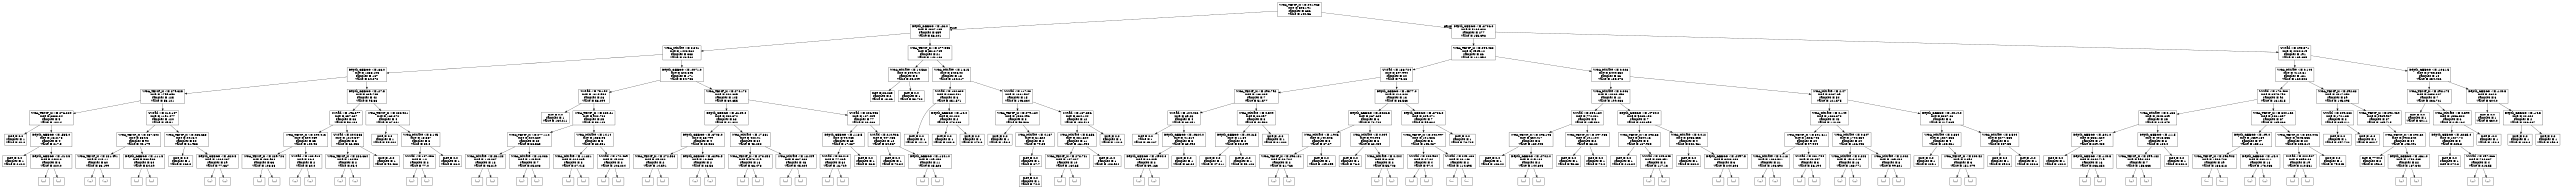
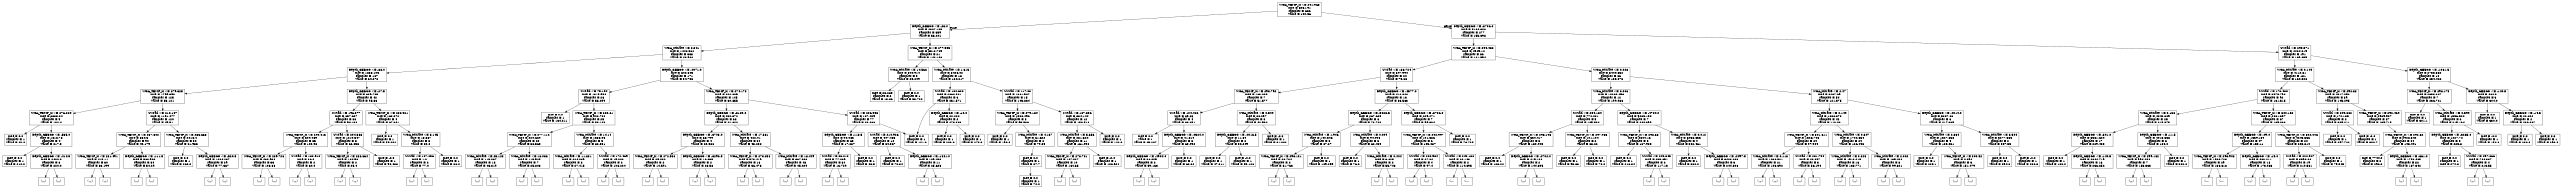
  digraph {
    node [shape=box]
    n1 [label="WOA_TEMP_K <= 291.968\nmse = 6031.91\nsamples = 636\nvalue = 100.56"]
    n2 [label="Depth_GEBCO <= -23.0\nmse = 2387.135\nsamples = 359\nvalue = 56.241"]
    n3 [label="Depth_GEBCO <= -3706.0\nmse = 5104.308\nsamples = 277\nvalue = 155.398"]
    n4 [label="WOA_Nitrate <= 8.341\nmse = 1443.562\nsamples = 338\nvalue = 48.962"]
    n5 [label="WOA_TEMP_K <= 277.555\nmse = 5518.789\nsamples = 21\nvalue = 142.108"]
    n6 [label="WOA_TEMP_K <= 294.438\nmse = 4949.12\nsamples = 86\nvalue = 121.594"]
    n7 [label="SWrad <= 295.571\nmse = 4484.319\nsamples = 191\nvalue = 169.659"]
    n8 [label="Depth_GEBCO <= -88.0\nmse = 1853.103\nsamples = 167\nvalue = 64.272"]
    n9 [label="Depth_GEBCO <= -4071.0\nmse = 642.643\nsamples = 171\nvalue = 34.733"]
    n10 [label="WOA_Nitrate <= 14.568\nmse = 340.914\nsamples = 3\nvalue = 25.249"]
    n11 [label="WOA_Nitrate <= 1.315\nmse = 3426.02\nsamples = 18\nvalue = 164.217"]
    n12 [label="WOA_TEMP_K <= 279.325\nmse = 1799.398\nsamples = 125\nvalue = 53.121"]
    n13 [label="Depth_GEBCO <= -27.5\nmse = 689.705\nsamples = 42\nvalue = 95.36"]
    n14 [label="SWrad <= 75.154\nmse = 1315.954\nsamples = 26\nvalue = 56.299"]
    n15 [label="WOA_TEMP_K <= 274.173\nmse = 422.889\nsamples = 145\nvalue = 30.855"]
    n16 [label="WOA_TEMP_K <= 276.224\nmse = 6383.04\nsamples = 5\nvalue = 182.4"]
    n17 [label="SWrad <= 210.107\nmse = 1191.477\nsamples = 120\nvalue = 49.51"]
    n18 [label="SWrad <= 196.377\nmse = 657.607\nsamples = 38\nvalue = 98.136"]
    n19 [label="WOA_TEMP_K <= 288.921\nmse = 163.072\nsamples = 4\nvalue = 67.601"]
    n20 [label="mse = 0.0\nsamples = 1\nvalue = 42.0"]
    n21 [label="Depth_GEBCO <= -535.0\nmse = 1818.75\nsamples = 4\nvalue = 217.5"]
    n22 [label="WOA_TEMP_K <= 287.602\nmse = 564.5\nsamples = 90\nvalue = 40.179"]
    n23 [label="WOA_TEMP_K <= 285.663\nmse = 2016.4\nsamples = 30\nvalue = 81.933"]
    n24 [label="mse = 0.0\nsamples = 1\nvalue = 210.0"]
    n25 [label="Depth_GEBCO <= -414.5\nmse = 2400.0\nsamples = 3\nvalue = 220.0"]
    n26 [label="(...)"]
    n27 [label="(...)"]
    n28 [label="WOA_TEMP_K <= 281.491\nmse = 415.11\nsamples = 60\nvalue = 33.199"]
    n29 [label="Depth_GEBCO <= -111.5\nmse = 568.906\nsamples = 30\nvalue = 54.29"]
    n30 [label="mse = 0.0\nsamples = 1\nvalue = 260.0"]
    n31 [label="Depth_GEBCO <= -520.5\nmse = 1234.237\nsamples = 29\nvalue = 77.367"]
    n32 [label="(...)"]
    n33 [label="(...)"]
    n34 [label="(...)"]
    n35 [label="(...)"]
    n36 [label="(...)"]
    n37 [label="(...)"]
    n38 [label="WOA_TEMP_K <= 290.415\nmse = 509.469\nsamples = 35\nvalue = 100.98"]
    n39 [label="SWrad <= 204.366\nmse = 1219.547\nsamples = 3\nvalue = 66.853"]
    n40 [label="mse = 0.0\nsamples = 1\nvalue = 55.202"]
    n41 [label="WOA_Nitrate <= 3.145\nmse = 18.667\nsamples = 3\nvalue = 80.0"]
    n42 [label="WOA_TEMP_K <= 289.726\nmse = 430.938\nsamples = 33\nvalue = 103.88"]
    n43 [label="SWrad <= 188.913\nmse = 36.0\nsamples = 2\nvalue = 64.0"]
    n44 [label="WOA_TEMP_K <= 286.664\nmse = 184.96\nsamples = 2\nvalue = 25.4"]
    n45 [label="mse = -0.0\nsamples = 1\nvalue = 94.488"]
    n46 [label="(...)"]
    n47 [label="(...)"]
    n48 [label="(...)"]
    n49 [label="(...)"]
    n50 [label="(...)"]
    n51 [label="(...)"]
    n52 [label="SWrad <= 187.256\nmse = 1.0\nsamples = 2\nvalue = 77.0"]
    n53 [label="mse = 0.0\nsamples = 1\nvalue = 86.0"]
    n54 [label="(...)"]
    n55 [label="(...)"]
    n56 [label="mse = 0.0\nsamples = 1\nvalue = 134.211"]
    n57 [label="WOA_TEMP_K <= 280.21\nmse = 902.786\nsamples = 25\nvalue = 50.148"]
    n58 [label="Depth_GEBCO <= -3129.0\nmse = 430.372\nsamples = 68\nvalue = 41.822"]
    n59 [label="SWrad <= 206.953\nmse = 187.409\nsamples = 77\nvalue = 20.266"]
    n60 [label="WOA_TEMP_K <= 277.112\nmse = 220.689\nsamples = 20\nvalue = 38.565"]
    n61 [label="WOA_Nitrate <= 14.14\nmse = 1385.05\nsamples = 5\nvalue = 82.581"]
    n62 [label="WOA_Nitrate <= 25.123\nmse = 115.037\nsamples = 13\nvalue = 46.819"]
    n63 [label="WOA_Nitrate <= 16.036\nmse = 115.925\nsamples = 7\nvalue = 25.808"]
    n64 [label="WOA_Nitrate <= 11.831\nmse = 224.839\nsamples = 3\nvalue = 27.415"]
    n65 [label="SWrad <= 172.469\nmse = 19.008\nsamples = 2\nvalue = 106.224"]
    n66 [label="(...)"]
    n67 [label="(...)"]
    n68 [label="(...)"]
    n69 [label="(...)"]
    n70 [label="(...)"]
    n71 [label="(...)"]
    n72 [label="(...)"]
    n73 [label="(...)"]
    n74 [label="Depth_GEBCO <= -3703.0\nmse = 68.799\nsamples = 4\nvalue = 20.586"]
    n75 [label="WOA_Nitrate <= 17.381\nmse = 422.41\nsamples = 64\nvalue = 43.238"]
    n76 [label="Depth_GEBCO <= -118.5\nmse = 90.083\nsamples = 65\nvalue = 17.287"]
    n77 [label="SWrad <= 210.926\nmse = 407.455\nsamples = 12\nvalue = 34.567"]
    n78 [label="WOA_TEMP_K <= 272.566\nmse = 29.002\nsamples = 2\nvalue = 14.591"]
    n79 [label="Depth_GEBCO <= -3296.5\nmse = 10.035\nsamples = 2\nvalue = 28.58"]
    n80 [label="WOA_TEMP_K <= 273.258\nmse = 573.419\nsamples = 16\nvalue = 36.478"]
    n81 [label="WOA_Nitrate <= 18.449\nmse = 367.063\nsamples = 48\nvalue = 45.029"]
    n82 [label="(...)"]
    n83 [label="(...)"]
    n84 [label="(...)"]
    n85 [label="(...)"]
    n86 [label="(...)"]
    n87 [label="(...)"]
    n88 [label="(...)"]
    n89 [label="(...)"]
    n90 [label="SWrad <= 33.013\nmse = 77.069\nsamples = 64\nvalue = 16.729"]
    n91 [label="mse = 0.0\nsamples = 1\nvalue = 43.5"]
    n92 [label="mse = 0.0\nsamples = 1\nvalue = 70.34"]
    n93 [label="Depth_GEBCO <= -1841.0\nmse = 109.403\nsamples = 11\nvalue = 25.623"]
    n94 [label="(...)"]
    n95 [label="(...)"]
    n96 [label="(...)"]
    n97 [label="(...)"]
    n98 [label="mse = 23.285\nsamples = 2\nvalue = 13.86"]
    n99 [label="mse = 0.0\nsamples = 1\nvalue = 53.722"]
    n100 [label="SWrad <= 182.623\nmse = 2860.531\nsamples = 3\nvalue = 251.571"]
    n101 [label="SWrad <= 117.08\nmse = 1361.987\nsamples = 15\nvalue = 143.834"]
    n102 [label="mse = 0.0\nsamples = 1\nvalue = 121.0"]
    n103 [label="Depth_GEBCO <= -10.0\nmse = 22.222\nsamples = 2\nvalue = 273.333"]
    n104 [label="WOA_TEMP_K <= 279.184\nmse = 1538.496\nsamples = 3\nvalue = 95.586"]
    n105 [label="SWrad <= 187.336\nmse = 384.144\nsamples = 12\nvalue = 158.518"]
    n106 [label="mse = 0.0\nsamples = 1\nvalue = 280.0"]
    n107 [label="mse = 0.0\nsamples = 1\nvalue = 270.0"]
    n108 [label="mse = 0.0\nsamples = 1\nvalue = 190.0"]
    n109 [label="WOA_Nitrate <= 4.167\nmse = 61.622\nsamples = 2\nvalue = 79.85"]
    n110 [label="WOA_Nitrate <= 5.656\nmse = 281.624\nsamples = 11\nvalue = 161.996"]
    n111 [label="mse = 0.0\nsamples = 1\nvalue = 122.0"]
    n112 [label="mse = 0.0\nsamples = 1\nvalue = 87.7"]
    n113 [label="mse = 0.0\nsamples = 1\nvalue = 72.0"]
    n114 [label="WOA_TEMP_K <= 278.731\nmse = 147.827\nsamples = 10\nvalue = 164.65"]
    n115 [label="mse = -0.0\nsamples = 1\nvalue = 108.924"]
    n116 [label="(...)"]
    n117 [label="(...)"]
    n118 [label="SWrad <= 138.724\nmse = 597.994\nsamples = 20\nvalue = 75.63"]
    n119 [label="WOA_Nitrate <= 0.028\nmse = 5440.652\nsamples = 66\nvalue = 135.873"]
    n120 [label="WOA_Nitrate <= 0.144\nmse = 4112.61\nsamples = 181\nvalue = 164.308"]
    n121 [label="Depth_GEBCO <= -1081.5\nmse = 2733.832\nsamples = 10\nvalue = 254.426"]
    n122 [label="WOA_TEMP_K <= 293.792\nmse = 163.805\nsamples = 7\nvalue = 51.577"]
    n123 [label="Depth_GEBCO <= -4577.0\nmse = 412.828\nsamples = 13\nvalue = 86.563"]
    n124 [label="WOA_Nitrate <= 0.006\nmse = 10280.493\nsamples = 12\nvalue = 199.086"]
    n125 [label="WOA_Nitrate <= 2.47\nmse = 3237.69\nsamples = 54\nvalue = 121.575"]
    n126 [label="SWrad <= 104.426\nmse = 89.03\nsamples = 4\nvalue = 60.251"]
    n127 [label="WOA_Nitrate <= 0.549\nmse = 88.097\nsamples = 3\nvalue = 42.902"]
    n128 [label="Depth_GEBCO <= -5023.5\nmse = 267.625\nsamples = 6\nvalue = 73.742"]
    n129 [label="Depth_GEBCO <= -3786.0\nmse = 229.271\nsamples = 7\nvalue = 99.384"]
    n130 [label="mse = 0.0\nvalue = 1\nvalue = 45.287"]
    n131 [label="Depth_GEBCO <= -4324.0\nmse = 41.319\nsamples = 3\nvalue = 63.992"]
    n132 [label="Depth_GEBCO <= -4016.5\nmse = 11.89\nsamples = 2\nvalue = 50.249"]
    n133 [label="mse = -0.0\nsamples = 1\nvalue = 31.882"]
    n134 [label="Depth_GEBCO <= -4904.0\nmse = 36.009\nsamples = 2\nvalue = 59.163"]
    n135 [label="mse = 0.0\nsamples = 1\nvalue = 68.82"]
    n136 [label="(...)"]
    n137 [label="(...)"]
    n138 [label="mse = 0.0\nsamples = 1\nvalue = 47.811"]
    n139 [label="mse = -0.0\nsamples = 1\nvalue = 55.126"]
    n140 [label="WOA_Nitrate <= 1.946\nmse = 140.346\nsamples = 3\nvalue = 87.27"]
    n141 [label="WOA_Nitrate <= 0.009\nmse = 94.096\nsamples = 3\nvalue = 62.469"]
    n142 [label="WOA_TEMP_K <= 292.997\nmse = 101.386\nsamples = 6\nvalue = 105.087"]
    n143 [label="mse = 0.0\nsamples = 1\nvalue = 73.725"]
    n144 [label="WOA_TEMP_K <= 293.131\nmse = 23.784\nsamples = 2\nvalue = 81.763"]
    n145 [label="mse = 0.0\nsamples = 1\nvalue = 109.299"]
    n146 [label="mse = 0.0\nsamples = 1\nvalue = 76.0"]
    n147 [label="WOA_Nitrate <= 0.404\nmse = 3.825\nsamples = 2\nvalue = 55.703"]
    n148 [label="(...)"]
    n149 [label="(...)"]
    n150 [label="(...)"]
    n151 [label="(...)"]
    n152 [label="SWrad <= 230.934\nmse = 27.04\nsamples = 4\nvalue = 97.4"]
    n153 [label="SWrad <= 245.136\nmse = 28.143\nsamples = 2\nvalue = 114.695"]
    n154 [label="(...)"]
    n155 [label="(...)"]
    n156 [label="(...)"]
    n157 [label="(...)"]
    n158 [label="SWrad <= 254.134\nmse = 772.081\nsamples = 5\nvalue = 109.582"]
    n159 [label="Depth_GEBCO <= -4784.0\nmse = 9265.158\nsamples = 7\nvalue = 240.395"]
    n160 [label="WOA_Nitrate <= 0.149\nmse = 1686.373\nsamples = 48\nvalue = 110.08"]
    n161 [label="Depth_GEBCO <= -4014.0\nmse = 5887.86\nsamples = 6\nvalue = 217.369"]
    n162 [label="WOA_TEMP_K <= 296.196\nmse = 530.417\nsamples = 3\nvalue = 130.943"]
    n163 [label="WOA_TEMP_K <= 297.955\nmse = 101.104\nsamples = 2\nvalue = 88.22"]
    n164 [label="WOA_TEMP_K <= 298.65\nmse = 2804.16\nsamples = 3\nvalue = 167.985"]
    n165 [label="WOA_Nitrate <= 0.012\nmse = 6456.855\nsamples = 4\nvalue = 302.461"]
    n166 [label="mse = 0.0\nsamples = 1\nvalue = 103.22"]
    n167 [label="Depth_GEBCO <= -4702.0\nmse = 219.188\nsamples = 2\nvalue = 144.805"]
    n168 [label="mse = 0.0\nsamples = 1\nvalue = 95.33"]
    n169 [label="mse = 0.0\nsamples = 1\nvalue = 74.0"]
    n170 [label="(...)"]
    n171 [label="(...)"]
    n172 [label="mse = 0.0\nsamples = 1\nvalue = 218.84"]
    n173 [label="SWrad <= 245.345\nmse = 435.891\nsamples = 2\nvalue = 117.13"]
    n174 [label="mse = 0.0\nsamples = 1\nvalue = 380.0"]
    n175 [label="Depth_GEBCO <= -4497.5\nmse = 3408.283\nsamples = 3\nvalue = 244.306"]
    n176 [label="(...)"]
    n177 [label="(...)"]
    n178 [label="(...)"]
    n179 [label="(...)"]
    n180 [label="WOA_TEMP_K <= 301.611\nmse = 1326.746\nsamples = 24\nvalue = 97.904"]
    n181 [label="WOA_Nitrate <= 0.647\nmse = 1702.654\nsamples = 24\nvalue = 126.443"]
    n182 [label="WOA_Nitrate <= 2.834\nmse = 1327.858\nsamples = 4\nvalue = 183.031"]
    n183 [label="WOA_Nitrate <= 3.504\nmse = 3277.563\nsamples = 2\nvalue = 337.55"]
    n184 [label="WOA_Nitrate <= 0.118\nmse = 1236.521\nsamples = 21\nvalue = 103.392"]
    n185 [label="SWrad <= 231.754\nmse = 43.857\nsamples = 3\nvalue = 56.194"]
    n186 [label="WOA_Nitrate <= 0.346\nmse = 1913.215\nsamples = 16\nvalue = 138.771"]
    n187 [label="WOA_Nitrate <= 2.002\nmse = 169.488\nsamples = 8\nvalue = 99.321"]
    n188 [label="(...)"]
    n189 [label="(...)"]
    n190 [label="(...)"]
    n191 [label="(...)"]
    n192 [label="(...)"]
    n193 [label="(...)"]
    n194 [label="(...)"]
    n195 [label="(...)"]
    n196 [label="mse = 0.0\nsamples = 1\nvalue = 225.1"]
    n197 [label="WOA_TEMP_K <= 300.52\nmse = 0.892\nsamples = 3\nvalue = 151.479"]
    n198 [label="mse = 0.0\nsamples = 1\nvalue = 394.8"]
    n199 [label="mse = -0.0\nsamples = 1\nvalue = 280.3"]
    n200 [label="(...)"]
    n201 [label="(...)"]
    n202 [label="SWrad <= 176.488\nmse = 3575.793\nsamples = 92\nvalue = 181.515"]
    n203 [label="WOA_TEMP_K <= 292.38\nmse = 4017.092\nsamples = 89\nvalue = 145.295"]
    n204 [label="WOA_TEMP_K <= 298.175\nmse = 2353.327\nsamples = 7\nvalue = 236.721"]
    n205 [label="Depth_GEBCO <= -140.5\nmse = 464.0\nsamples = 3\nvalue = 304.0"]
    n206 [label="WOA_Nitrate <= 0.138\nmse = 4043.609\nsamples = 25\nvalue = 215.875"]
    n207 [label="WOA_TEMP_K <= 300.152\nmse = 2881.357\nsamples = 67\nvalue = 169.868"]
    n208 [label="SWrad <= 249.882\nmse = 1721.35\nsamples = 2\nvalue = 339.211"]
    n209 [label="WOA_TEMP_K <= 292.469\nmse = 2969.907\nsamples = 87\nvalue = 139.715"]
    n210 [label="Depth_GEBCO <= -301.0\nmse = 3381.629\nsamples = 17\nvalue = 229.483"]
    n211 [label="Depth_GEBCO <= -11.5\nmse = 4013.636\nsamples = 8\nvalue = 180.0"]
    n212 [label="Depth_GEBCO <= -49.0\nmse = 1359.189\nsamples = 47\nvalue = 153.11"]
    n213 [label="WOA_TEMP_K <= 302.046\nmse = 4243.556\nsamples = 20\nvalue = 203.814"]
    n214 [label="mse = 0.0\nsamples = 1\nvalue = 130.0"]
    n215 [label="Depth_GEBCO <= -140.5\nmse = 2844.719\nsamples = 16\nvalue = 236.852"]
    n216 [label="WOA_TEMP_K <= 299.182\nmse = 994.444\nsamples = 7\nvalue = 153.333"]
    n217 [label="mse = 0.0\nsamples = 1\nvalue = 300.0"]
    n218 [label="(...)"]
    n219 [label="(...)"]
    n220 [label="(...)"]
    n221 [label="(...)"]
    n222 [label="WOA_TEMP_K <= 293.908\nmse = 1500.723\nsamples = 29\nvalue = 138.818"]
    n223 [label="Depth_GEBCO <= -15.0\nmse = 480.211\nsamples = 18\nvalue = 173.033"]
    n224 [label="SWrad <= 222.927\nmse = 3593.08\nsamples = 19\nvalue = 210.531"]
    n225 [label="mse = 0.0\nsamples = 1\nvalue = 79.545"]
    n226 [label="(...)"]
    n227 [label="(...)"]
    n228 [label="(...)"]
    n229 [label="(...)"]
    n230 [label="(...)"]
    n231 [label="(...)"]
    n232 [label="mse = 0.0\nsamples = 1\nvalue = 297.722"]
    n233 [label="mse = -0.0\nsamples = 1\nvalue = 380.7"]
    n234 [label="WOA_TEMP_K <= 292.52\nmse = 2928.342\nsamples = 84\nvalue = 143.491"]
    n235 [label="mse = 7744.0\nsamples = 2\nvalue = 296.0"]
    n236 [label="Depth_GEBCO <= -361.0\nmse = 1758.485\nsamples = 82\nvalue = 137.342"]
    n237 [label="(...)"]
    n238 [label="(...)"]
    n239 [label="mse = 0.0\nsamples = 1\nvalue = 301.1"]
    n240 [label="WOA_Nitrate <= 0.599\nmse = 1556.522\nsamples = 6\nvalue = 219.164"]
    n241 [label="mse = 0.0\nsamples = 1\nvalue = 330.0"]
    n242 [label="Depth_GEBCO <= -14.5\nmse = 22.222\nsamples = 2\nvalue = 286.667"]
    n243 [label="Depth_GEBCO <= -3265.0\nmse = 1227.72\nsamples = 5\nvalue = 225.8"]
    n244 [label="mse = -0.0\nsamples = 1\nvalue = 152.8"]
    n245 [label="mse = 0.0\nsamples = 1\nmse = 274.8"]
    n246 [label="SWrad <= 297.866\nmse = 784.337\nsamples = 4\nvalue = 213.55"]
    n247 [label="(...)"]
    n248 [label="(...)"]
    n249 [label="mse = 0.0\nsamples = 1\nvalue = 280.0"]
    n250 [label="mse = 0.0\nsamples = 1\nvalue = 290.0"]
    n1 -> n2 [headlabel=True labelangle=45 labeldistance=2.5]
    n1 -> n3 [headlabel=False labelangle=-45 labeldistance=2.5]
    n2 -> n4
    n2 -> n5
    n3 -> n6
    n3 -> n7
    n4 -> n8
    n4 -> n9
    n5 -> n10
    n5 -> n11
    n6 -> n118
    n6 -> n119
    n7 -> n120
    n7 -> n121
    n8 -> n12
    n8 -> n13
    n9 -> n14
    n9 -> n15
    n10 -> n98
    n10 -> n99
    n11 -> n100
    n11 -> n101
    n12 -> n16
    n12 -> n17
    n13 -> n18
    n13 -> n19
    n14 -> n56
    n14 -> n57
    n15 -> n58
    n15 -> n59
    n16 -> n20
    n16 -> n21
    n17 -> n22
    n17 -> n23
    n18 -> n38
    n18 -> n39
    n19 -> n40
    n19 -> n41
    n21 -> n24
    n21 -> n25
    n22 -> n28
    n22 -> n29
    n23 -> n30
    n23 -> n31
    n25 -> n26
    n25 -> n27
    n28 -> n32
    n28 -> n33
    n29 -> n34
    n29 -> n35
    n31 -> n36
    n31 -> n37
    n38 -> n42
    n38 -> n43
    n39 -> n44
    n39 -> n45
    n41 -> n52
    n41 -> n53
    n42 -> n46
    n42 -> n47
    n43 -> n48
    n43 -> n49
    n44 -> n50
    n44 -> n51
    n52 -> n54
    n52 -> n55
    n57 -> n60
    n57 -> n61
    n58 -> n74
    n58 -> n75
    n59 -> n76
-   n59 -> n77
+   n59 -> n102
    n60 -> n62
    n60 -> n63
    n61 -> n64
    n61 -> n65
    n62 -> n66
    n62 -> n67
    n63 -> n68
    n63 -> n69
    n64 -> n70
    n64 -> n71
    n65 -> n72
    n65 -> n73
    n74 -> n78
    n74 -> n79
    n75 -> n80
    n75 -> n81
    n76 -> n90
    n76 -> n91
    n77 -> n92
    n77 -> n93
    n78 -> n82
    n78 -> n83
    n79 -> n84
    n79 -> n85
    n80 -> n86
    n80 -> n87
    n81 -> n88
    n81 -> n89
    n90 -> n94
    n90 -> n95
    n93 -> n96
    n93 -> n97
    n100 -> n102
    n100 -> n103
    n101 -> n104
    n101 -> n105
    n103 -> n106
    n103 -> n107
    n104 -> n108
    n104 -> n109
    n105 -> n110
    n105 -> n111
    n109 -> n112
    n110 -> n114
    n110 -> n115
    n112 -> n113
    n114 -> n116
    n114 -> n117
    n118 -> n122
    n118 -> n123
    n119 -> n124
    n119 -> n125
    n120 -> n202
    n120 -> n203
    n121 -> n204
    n121 -> n205
    n122 -> n126
    n122 -> n127
    n123 -> n128
    n123 -> n129
    n124 -> n158
    n124 -> n159
    n125 -> n160
    n125 -> n161
    n126 -> n130
    n126 -> n131
    n127 -> n132
    n127 -> n133
    n128 -> n140
    n128 -> n141
    n129 -> n142
    n129 -> n143
    n131 -> n134
    n131 -> n135
    n132 -> n138
    n132 -> n139
    n134 -> n136
    n134 -> n137
    n140 -> n144
    n140 -> n145
    n141 -> n146
    n141 -> n147
    n142 -> n152
    n142 -> n153
    n144 -> n148
    n144 -> n149
    n147 -> n150
    n147 -> n151
    n152 -> n154
    n152 -> n155
    n153 -> n156
    n153 -> n157
    n158 -> n162
    n158 -> n163
    n159 -> n164
    n159 -> n165
    n160 -> n180
    n160 -> n181
    n161 -> n182
    n161 -> n183
    n162 -> n166
    n162 -> n167
    n163 -> n168
    n163 -> n169
    n164 -> n172
    n164 -> n173
    n165 -> n174
    n165 -> n175
    n167 -> n170
    n167 -> n171
    n173 -> n176
    n173 -> n177
    n175 -> n178
    n175 -> n179
    n180 -> n184
    n180 -> n185
    n181 -> n186
    n181 -> n187
    n182 -> n196
    n182 -> n197
    n183 -> n198
    n183 -> n199
    n184 -> n188
    n184 -> n189
    n185 -> n190
    n185 -> n191
    n186 -> n192
    n186 -> n193
    n187 -> n194
    n187 -> n195
    n197 -> n200
    n197 -> n201
    n202 -> n206
    n202 -> n207
    n203 -> n208
    n203 -> n209
    n204 -> n239
    n204 -> n240
    n205 -> n241
    n205 -> n242
    n206 -> n210
    n206 -> n211
    n207 -> n212
    n207 -> n213
    n208 -> n232
    n208 -> n233
    n209 -> n234
    n210 -> n214
    n210 -> n215
    n211 -> n216
    n211 -> n217
    n212 -> n222
    n212 -> n223
    n213 -> n224
    n213 -> n225
    n215 -> n218
    n215 -> n219
    n216 -> n220
    n216 -> n221
    n222 -> n226
    n222 -> n227
    n223 -> n228
    n223 -> n229
    n224 -> n230
    n224 -> n231
    n234 -> n235
    n234 -> n236
    n236 -> n237
    n236 -> n238
    n240 -> n243
    n240 -> n244
    n242 -> n249
    n242 -> n250
    n243 -> n245
    n243 -> n246
    n246 -> n247
    n246 -> n248
  }
